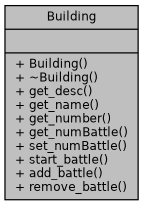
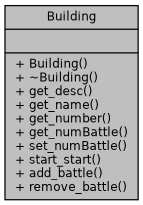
  digraph {
-   n1 [color=black fillcolor=grey75 fontcolor=black fontname=Helvetica fontsize=10 height=0.2 label="{Building\n||+ Building()\l+ ~Building()\l+ get_desc()\l+ get_name()\l+ get_number()\l+ get_numBattle()\l+ set_numBattle()\l+ start_battle()\l+ add_battle()\l+ remove_battle()\l}" shape=record style=filled width=0.4]
+   n1 [color=black fillcolor=grey75 fontcolor=black fontname=Helvetica fontsize=10 height=0.2 label="{Building\n||+ Building()\l+ ~Building()\l+ get_desc()\l+ get_name()\l+ get_number()\l+ get_numBattle()\l+ set_numBattle()\l+ start_start()\l+ add_battle()\l+ remove_battle()\l}" shape=record style=filled width=0.4]
  }
